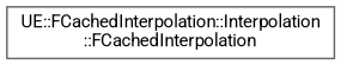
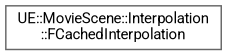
  digraph {
    rankdir=LR
    fontname=Roboto
-   n1 [color=grey40 fillcolor=white fontname=Roboto fontsize=10 height=0.2 label="UE::FCachedInterpolation::Interpolation\l::FCachedInterpolation" shape=box style=filled width=0.4]
+   n1 [color=grey40 fillcolor=white fontname=Roboto fontsize=10 height=0.2 label="UE::MovieScene::Interpolation\l::FCachedInterpolation" shape=box style=filled width=0.4]
  }
